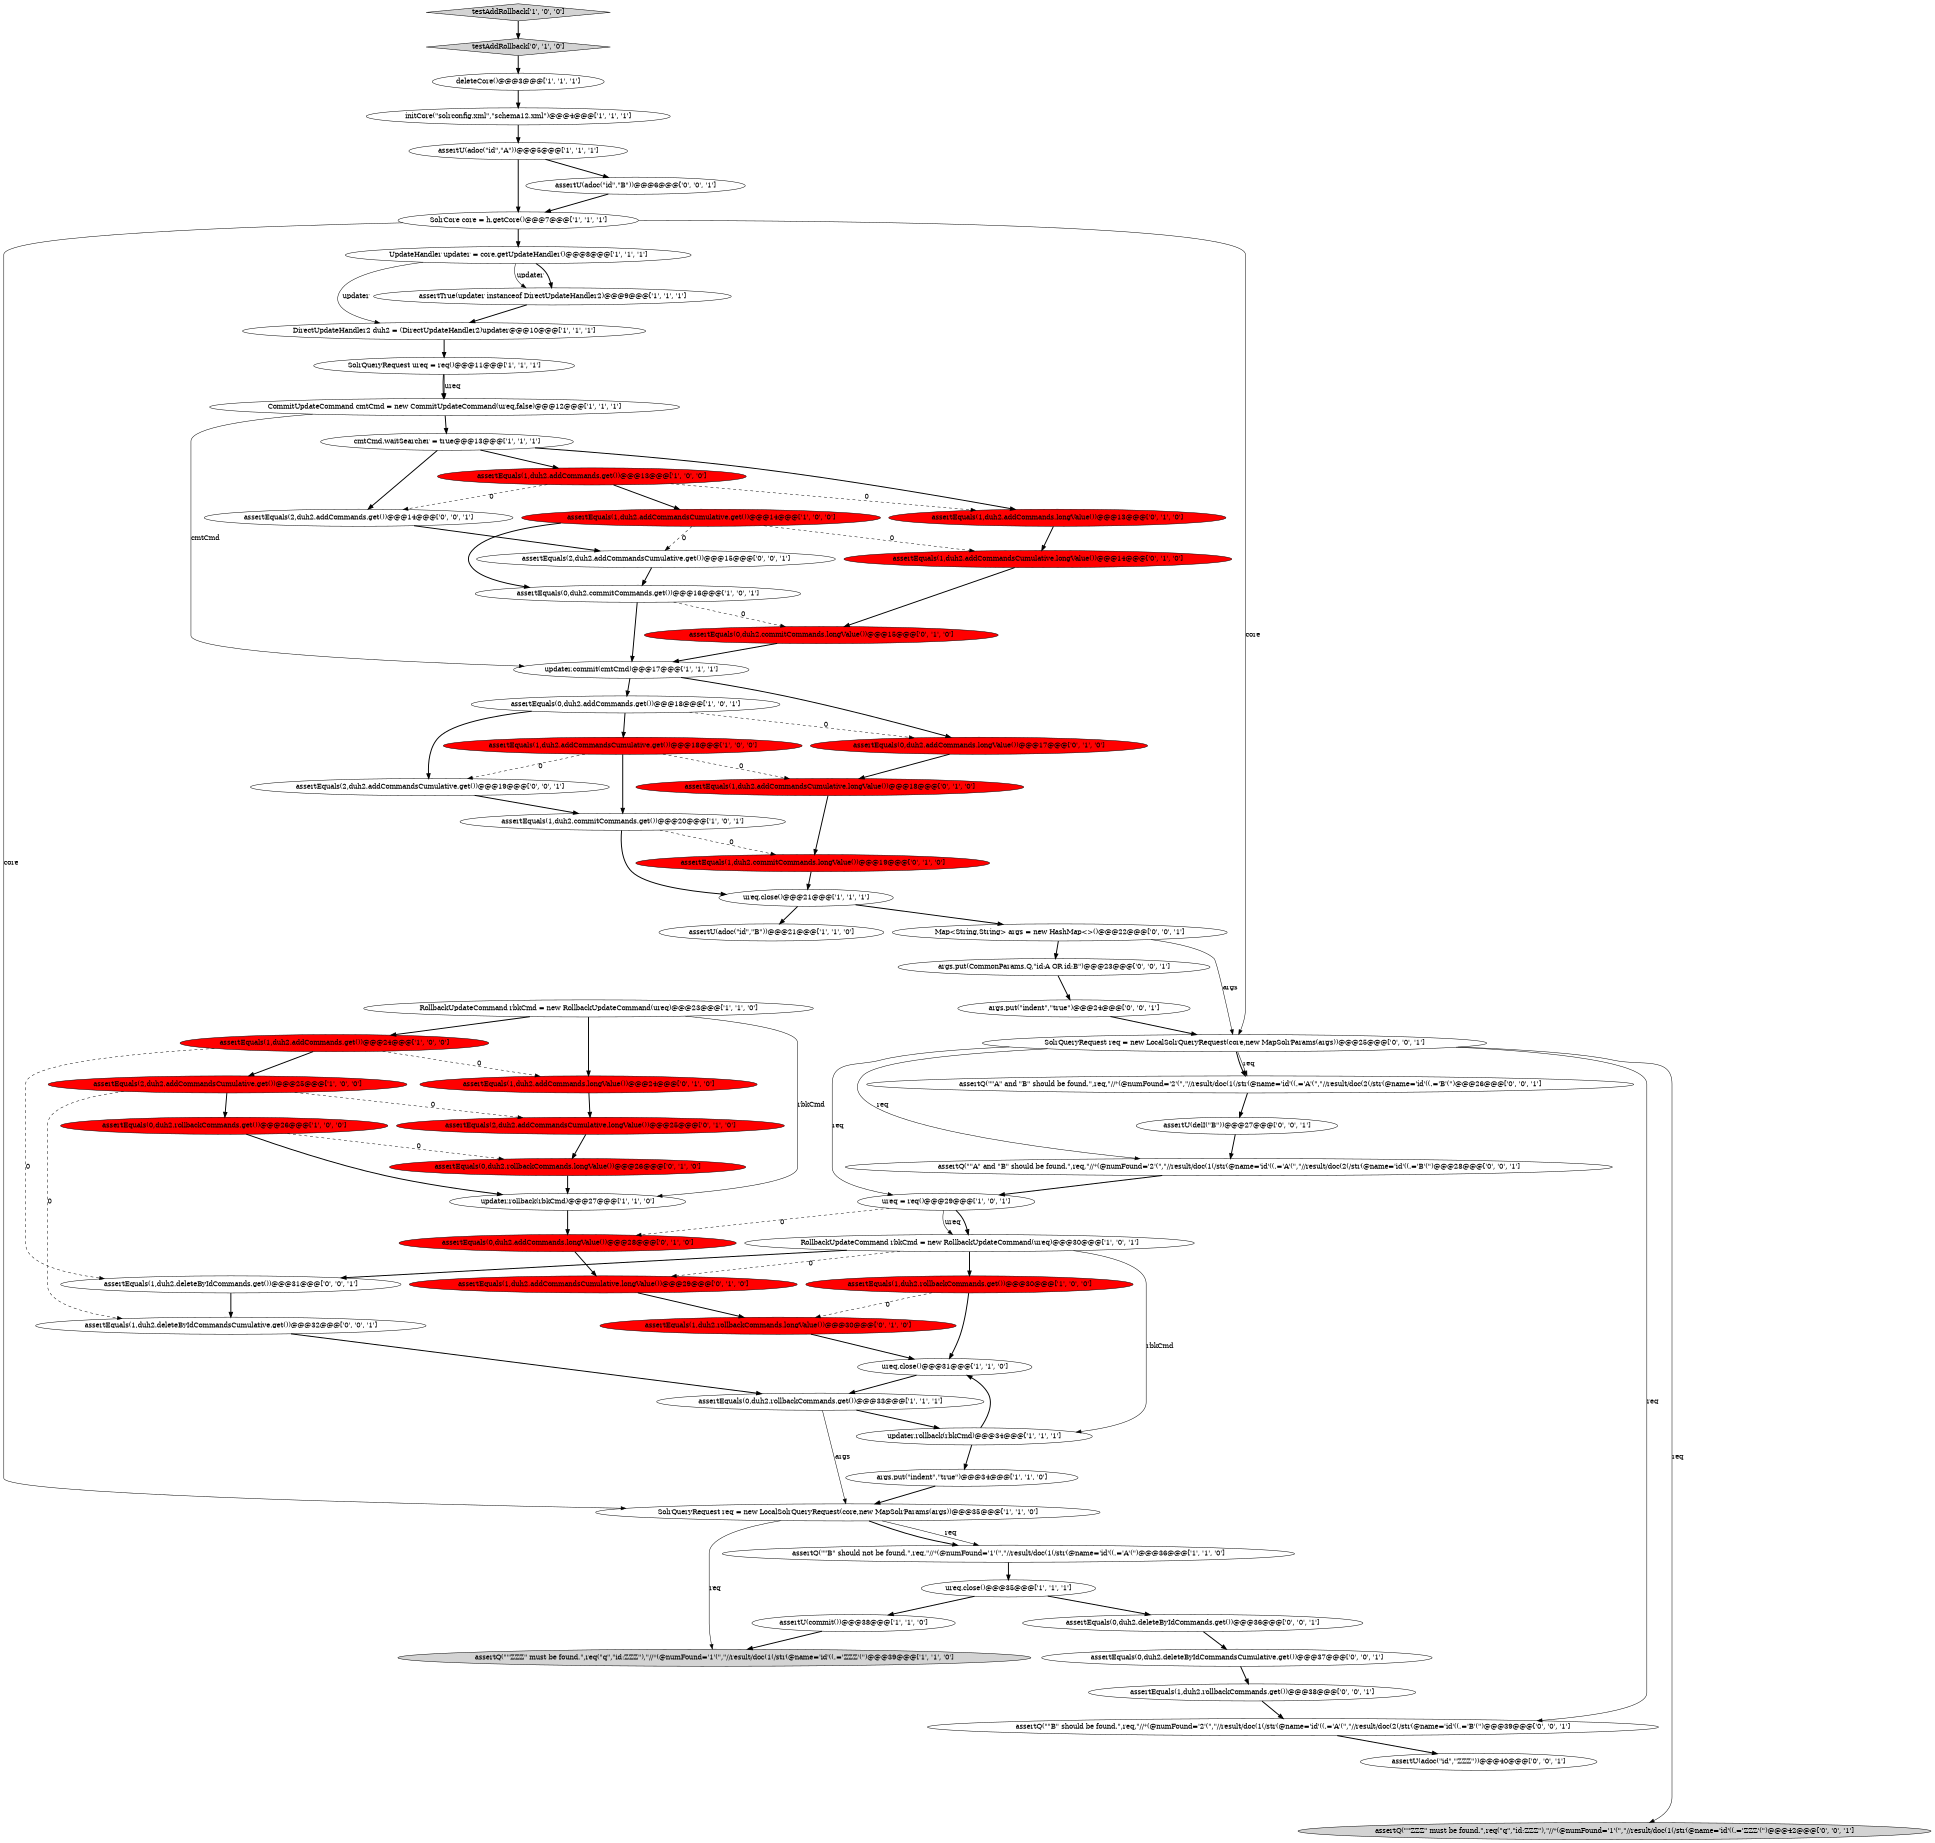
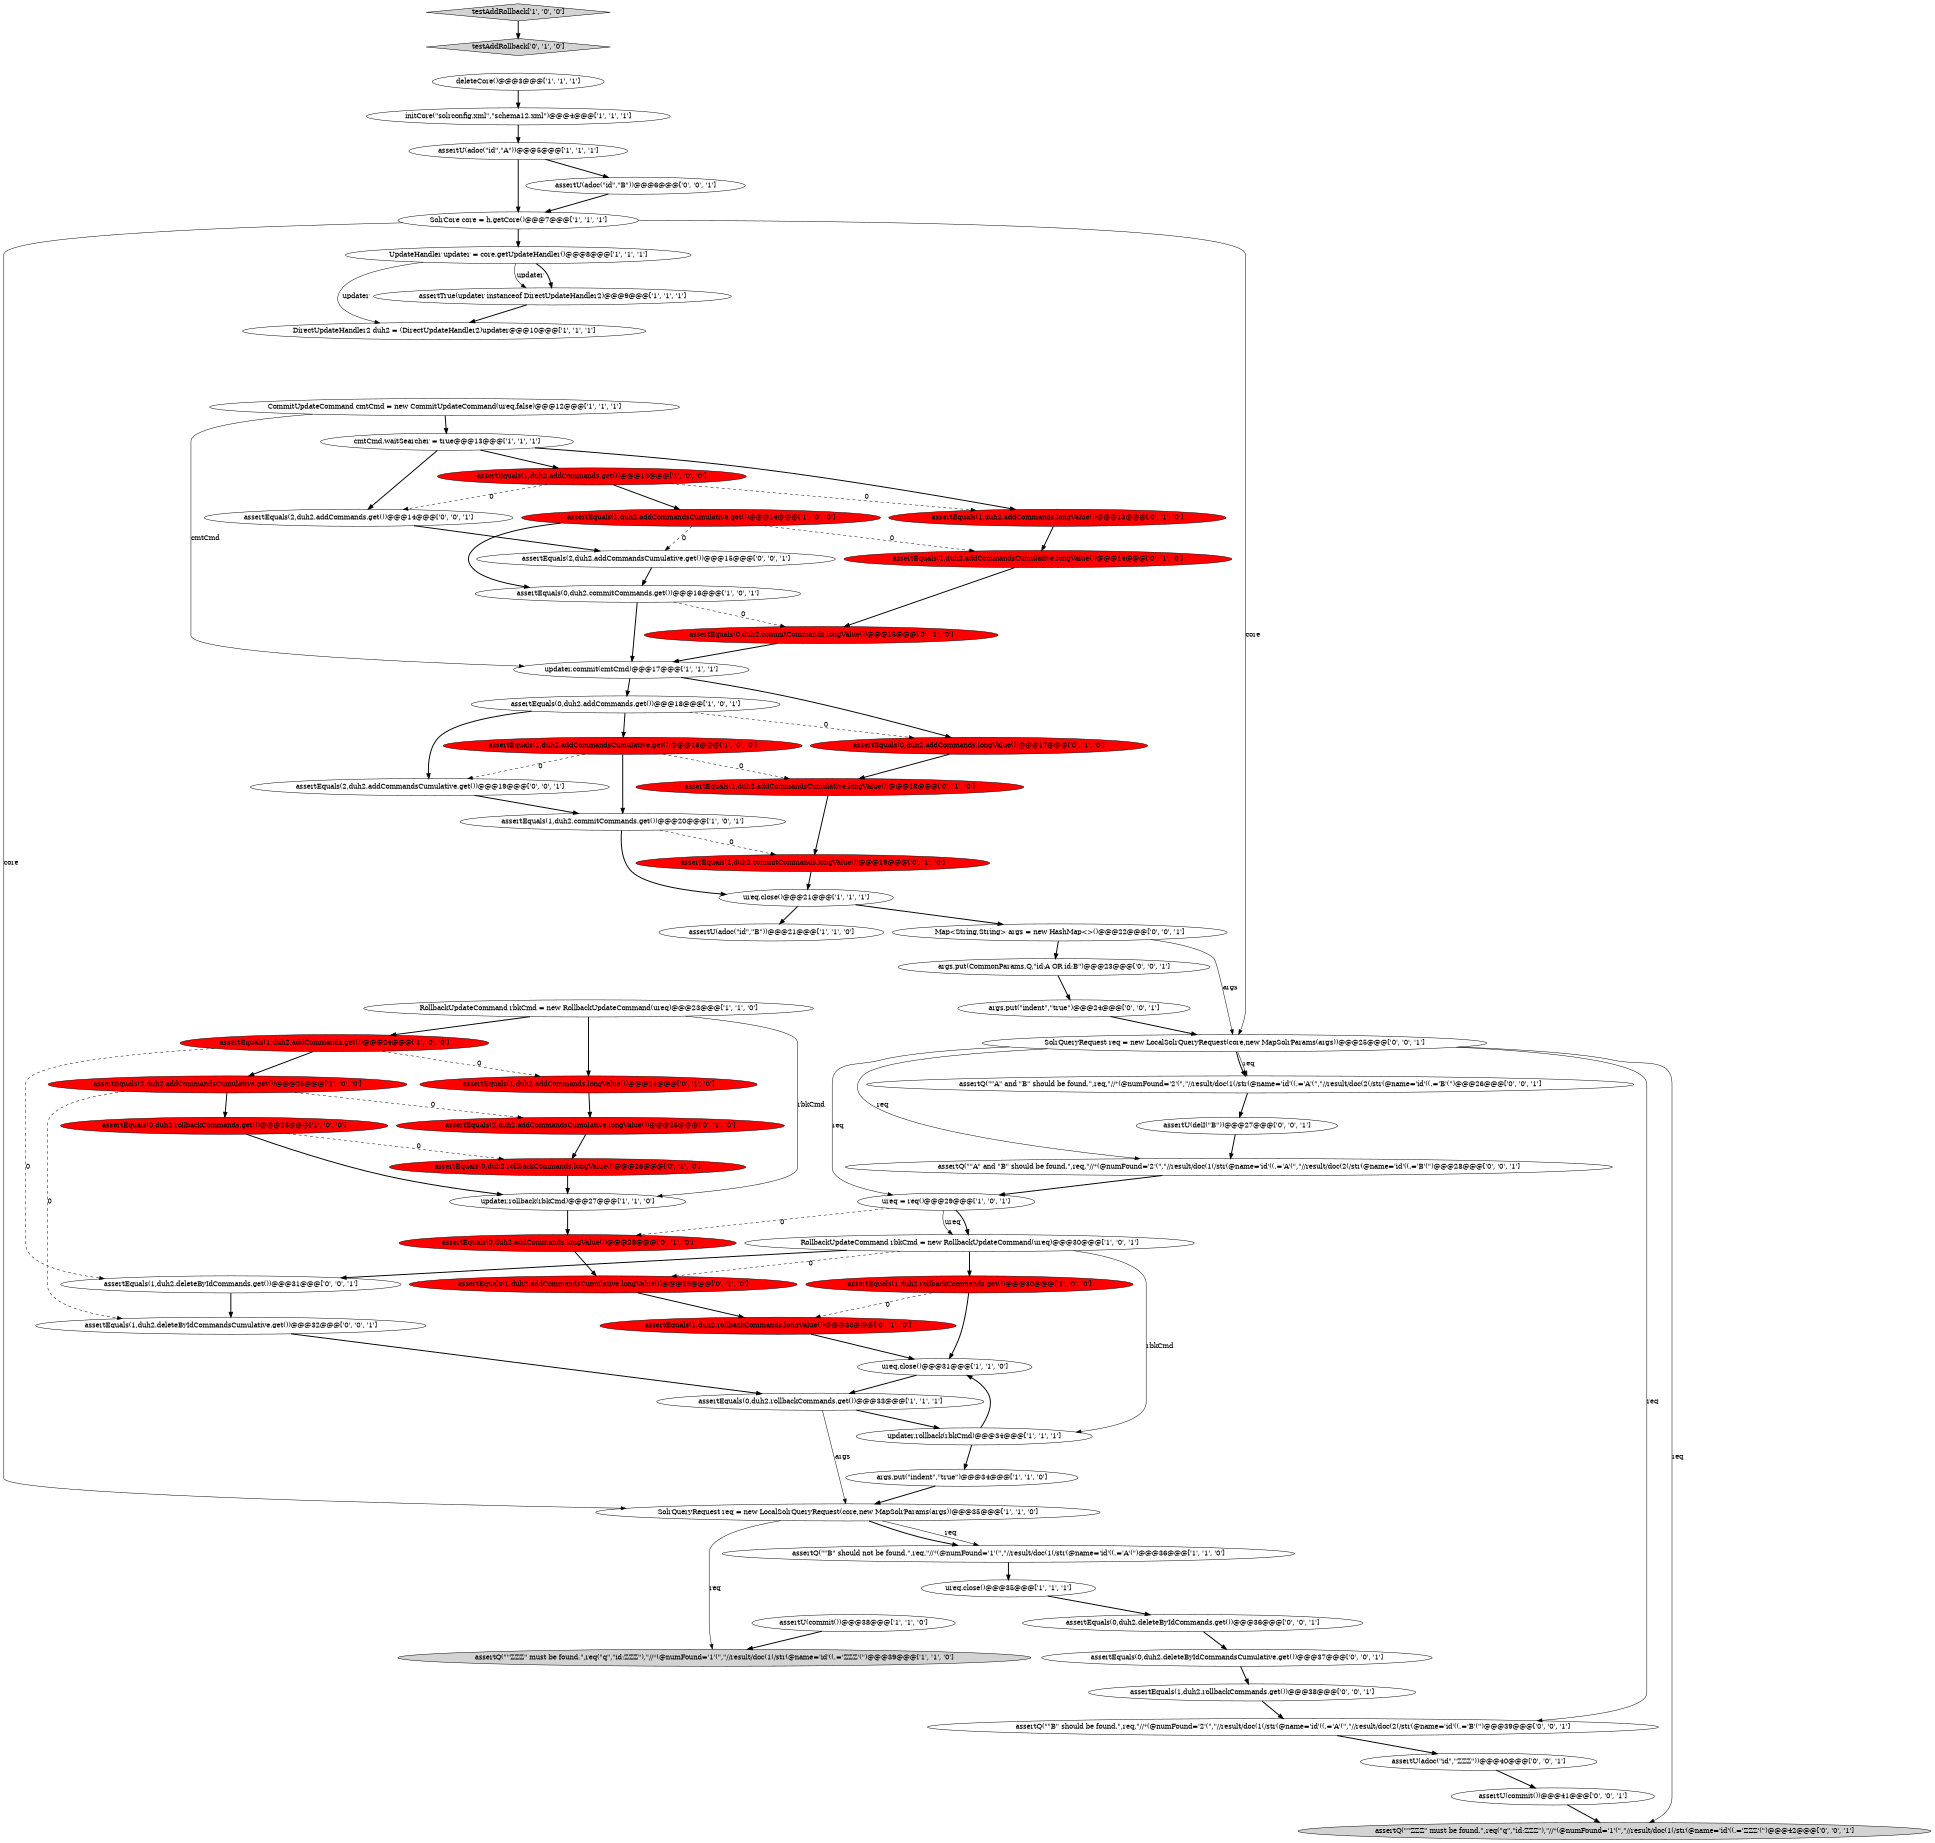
  digraph {
    node [fillcolor=white shape=ellipse style=filled]
    edge [style=bold]
    n1 [label="RollbackUpdateCommand rbkCmd = new RollbackUpdateCommand(ureq)@@@23@@@['1', '1', '0']"]
    n2 [label="updater.rollback(rbkCmd)@@@27@@@['1', '1', '0']"]
    n3 [fillcolor=red label="assertEquals(1,duh2.addCommands.longValue())@@@24@@@['0', '1', '0']"]
    n4 [fillcolor=red label="assertEquals(1,duh2.addCommands.get())@@@24@@@['1', '0', '0']"]
    n5 [fillcolor=red label="assertEquals(0,duh2.addCommands.longValue())@@@28@@@['0', '1', '0']"]
    n6 [label="ureq = req()@@@29@@@['1', '0', '1']"]
    n7 [label="RollbackUpdateCommand rbkCmd = new RollbackUpdateCommand(ureq)@@@30@@@['1', '0', '1']"]
    n8 [fillcolor=red label="assertEquals(1,duh2.addCommandsCumulative.longValue())@@@29@@@['0', '1', '0']"]
    n9 [label="updater.rollback(rbkCmd)@@@34@@@['1', '1', '1']"]
    n10 [label="assertEquals(1,duh2.deleteByIdCommands.get())@@@31@@@['0', '0', '1']"]
    n11 [fillcolor=red label="assertEquals(1,duh2.rollbackCommands.get())@@@30@@@['1', '0', '0']"]
    n12 [label="args.put(\"indent\",\"true\")@@@34@@@['1', '1', '0']"]
    n13 [label="ureq.close()@@@31@@@['1', '1', '0']"]
    n14 [fillcolor=red label="assertEquals(1,duh2.rollbackCommands.longValue())@@@30@@@['0', '1', '0']"]
    n15 [label="assertEquals(1,duh2.deleteByIdCommandsCumulative.get())@@@32@@@['0', '0', '1']"]
    n16 [label="args.put(CommonParams.Q,\"id:A OR id:B\")@@@23@@@['0', '0', '1']"]
    n17 [label="args.put(\"indent\",\"true\")@@@24@@@['0', '0', '1']"]
    n18 [label="SolrQueryRequest req = new LocalSolrQueryRequest(core,new MapSolrParams(args))@@@25@@@['0', '0', '1']"]
    n19 [label="assertEquals(1,duh2.commitCommands.get())@@@20@@@['1', '0', '1']"]
    n20 [fillcolor=red label="assertEquals(1,duh2.commitCommands.longValue())@@@19@@@['0', '1', '0']"]
    n21 [label="ureq.close()@@@21@@@['1', '1', '1']"]
    n22 [label="Map<String,String> args = new HashMap<>()@@@22@@@['0', '0', '1']"]
    n23 [label="assertU(adoc(\"id\",\"B\"))@@@21@@@['1', '1', '0']"]
    n24 [fillcolor=lightgray label="assertQ(\"\"ZZZ\" must be found.\",req(\"q\",\"id:ZZZ\"),\"//*(@numFound='1'(\",\"//result/doc(1(/str(@name='id'((.='ZZZ'(\")@@@42@@@['0', '0', '1']"]
    n25 [label="assertEquals(0,duh2.rollbackCommands.get())@@@33@@@['1', '1', '1']"]
    n26 [label="SolrQueryRequest req = new LocalSolrQueryRequest(core,new MapSolrParams(args))@@@35@@@['1', '1', '0']"]
    n27 [fillcolor=red label="assertEquals(2,duh2.addCommandsCumulative.longValue())@@@25@@@['0', '1', '0']"]
    n28 [fillcolor=red label="assertEquals(2,duh2.addCommandsCumulative.get())@@@25@@@['1', '0', '0']"]
    n29 [fillcolor=lightgray label="testAddRollback['1', '0', '0']" shape=diamond]
    n30 [fillcolor=lightgray label="testAddRollback['0', '1', '0']" shape=diamond]
    n31 [label="deleteCore()@@@3@@@['1', '1', '1']"]
    n32 [label="initCore(\"solrconfig.xml\",\"schema12.xml\")@@@4@@@['1', '1', '1']"]
    n33 [label="assertEquals(2,duh2.addCommands.get())@@@14@@@['0', '0', '1']"]
    n34 [label="assertEquals(2,duh2.addCommandsCumulative.get())@@@15@@@['0', '0', '1']"]
    n35 [label="assertEquals(0,duh2.commitCommands.get())@@@16@@@['1', '0', '1']"]
    n36 [label="assertEquals(0,duh2.deleteByIdCommands.get())@@@36@@@['0', '0', '1']"]
    n37 [label="assertEquals(0,duh2.deleteByIdCommandsCumulative.get())@@@37@@@['0', '0', '1']"]
    n38 [label="assertEquals(1,duh2.rollbackCommands.get())@@@38@@@['0', '0', '1']"]
    n39 [label="assertQ(\"\"B\" should not be found.\",req,\"//*(@numFound='1'(\",\"//result/doc(1(/str(@name='id'((.='A'(\")@@@36@@@['1', '1', '0']"]
    n40 [label="ureq.close()@@@35@@@['1', '1', '1']"]
    n41 [label="assertU(commit())@@@38@@@['1', '1', '0']"]
-   n42 [label="SolrQueryRequest ureq = req()@@@11@@@['1', '1', '1']"]
    n43 [label="CommitUpdateCommand cmtCmd = new CommitUpdateCommand(ureq,false)@@@12@@@['1', '1', '1']"]
    n44 [label="updater.commit(cmtCmd)@@@17@@@['1', '1', '1']"]
    n45 [label="cmtCmd.waitSearcher = true@@@13@@@['1', '1', '1']"]
    n46 [label="assertTrue(updater instanceof DirectUpdateHandler2)@@@9@@@['1', '1', '1']"]
    n47 [label="DirectUpdateHandler2 duh2 = (DirectUpdateHandler2)updater@@@10@@@['1', '1', '1']"]
    n48 [fillcolor=red label="assertEquals(0,duh2.rollbackCommands.longValue())@@@26@@@['0', '1', '0']"]
    n49 [label="assertEquals(2,duh2.addCommandsCumulative.get())@@@19@@@['0', '0', '1']"]
    n50 [fillcolor=red label="assertEquals(0,duh2.rollbackCommands.get())@@@26@@@['1', '0', '0']"]
    n51 [label="UpdateHandler updater = core.getUpdateHandler()@@@8@@@['1', '1', '1']"]
    n52 [fillcolor=red label="assertEquals(1,duh2.addCommands.longValue())@@@13@@@['0', '1', '0']"]
    n53 [fillcolor=red label="assertEquals(1,duh2.addCommandsCumulative.longValue())@@@14@@@['0', '1', '0']"]
    n54 [fillcolor=red label="assertEquals(0,duh2.commitCommands.longValue())@@@15@@@['0', '1', '0']"]
    n55 [label="assertQ(\"\"A\" and \"B\" should be found.\",req,\"//*(@numFound='2'(\",\"//result/doc(1(/str(@name='id'((.='A'(\",\"//result/doc(2(/str(@name='id'((.='B'(\")@@@28@@@['0', '0', '1']"]
    n56 [label="assertQ(\"\"B\" should be found.\",req,\"//*(@numFound='2'(\",\"//result/doc(1(/str(@name='id'((.='A'(\",\"//result/doc(2(/str(@name='id'((.='B'(\")@@@39@@@['0', '0', '1']"]
    n57 [label="assertQ(\"\"A\" and \"B\" should be found.\",req,\"//*(@numFound='2'(\",\"//result/doc(1(/str(@name='id'((.='A'(\",\"//result/doc(2(/str(@name='id'((.='B'(\")@@@26@@@['0', '0', '1']"]
    n58 [fillcolor=red label="assertEquals(0,duh2.addCommands.longValue())@@@17@@@['0', '1', '0']"]
    n59 [label="assertEquals(0,duh2.addCommands.get())@@@18@@@['1', '0', '1']"]
    n60 [fillcolor=red label="assertEquals(1,duh2.addCommandsCumulative.longValue())@@@18@@@['0', '1', '0']"]
    n61 [fillcolor=red label="assertEquals(1,duh2.addCommandsCumulative.get())@@@18@@@['1', '0', '0']"]
    n62 [label="assertU(adoc(\"id\",\"A\"))@@@5@@@['1', '1', '1']"]
    n63 [label="SolrCore core = h.getCore()@@@7@@@['1', '1', '1']"]
    n64 [label="assertU(adoc(\"id\",\"B\"))@@@6@@@['0', '0', '1']"]
    n65 [fillcolor=lightgray label="assertQ(\"\"ZZZ\" must be found.\",req(\"q\",\"id:ZZZ\"),\"//*(@numFound='1'(\",\"//result/doc(1(/str(@name='id'((.='ZZZ'(\")@@@39@@@['1', '1', '0']"]
    n66 [label="assertU(adoc(\"id\",\"ZZZ\"))@@@40@@@['0', '0', '1']"]
+   n67 [label="assertU(commit())@@@41@@@['0', '0', '1']"]
    n68 [label="assertU(delI(\"B\"))@@@27@@@['0', '0', '1']"]
    n69 [fillcolor=red label="assertEquals(1,duh2.addCommands.get())@@@13@@@['1', '0', '0']"]
    n70 [fillcolor=red label="assertEquals(1,duh2.addCommandsCumulative.get())@@@14@@@['1', '0', '0']"]
    n1 -> n2 [label=rbkCmd style=solid]
    n1 -> n3
    n1 -> n4
    n2 -> n5
    n3 -> n27
    n4 -> n3 [label=0 style=dashed]
    n4 -> n10 [label=0 style=dashed]
    n4 -> n28
    n5 -> n8
    n6 -> n5 [label=0 style=dashed]
    n6 -> n7
    n6 -> n7 [label=ureq style=solid]
    n7 -> n8 [label=0 style=dashed]
    n7 -> n9 [label=rbkCmd style=solid]
    n7 -> n10
    n7 -> n11
    n8 -> n14
    n9 -> n12
    n9 -> n13
    n10 -> n15
    n11 -> n13
    n11 -> n14 [label=0 style=dashed]
    n12 -> n26
    n13 -> n25
    n14 -> n13
    n15 -> n25
    n16 -> n17
    n17 -> n18
    n18 -> n6 [label=req style=solid]
    n18 -> n24 [label=req style=solid]
    n18 -> n55 [label=req style=solid]
    n18 -> n56 [label=req style=solid]
    n18 -> n57
    n18 -> n57 [label=req style=solid]
    n19 -> n20 [label=0 style=dashed]
    n19 -> n21
    n20 -> n21
    n21 -> n22
    n21 -> n23
    n22 -> n16
    n22 -> n18 [label=args style=solid]
    n25 -> n9
    n25 -> n26 [label=args style=solid]
    n26 -> n39 [label=req style=solid]
    n26 -> n39
    n26 -> n65 [label=req style=solid]
    n27 -> n48
    n28 -> n15 [label=0 style=dashed]
    n28 -> n27 [label=0 style=dashed]
    n28 -> n50
    n29 -> n30
-   n30 -> n31
    n31 -> n32
    n32 -> n62
    n33 -> n34
    n34 -> n35
    n35 -> n44
    n35 -> n54 [label=0 style=dashed]
    n36 -> n37
    n37 -> n38
    n38 -> n56
    n39 -> n40
    n40 -> n36
-   n40 -> n41
    n41 -> n65
-   n42 -> n43
-   n42 -> n43 [label=ureq style=solid]
    n43 -> n44 [label=cmtCmd style=solid]
    n43 -> n45
    n44 -> n58
    n44 -> n59
    n45 -> n33
    n45 -> n52
    n45 -> n69
    n46 -> n47
-   n47 -> n42
    n48 -> n2
    n49 -> n19
    n50 -> n2
    n50 -> n48 [label=0 style=dashed]
    n51 -> n46
    n51 -> n46 [label=updater style=solid]
    n51 -> n47 [label=updater style=solid]
    n52 -> n53
    n53 -> n54
    n54 -> n44
    n55 -> n6
    n56 -> n66
    n57 -> n68
    n58 -> n60
    n59 -> n49
    n59 -> n58 [label=0 style=dashed]
    n59 -> n61
    n60 -> n20
    n61 -> n19
    n61 -> n49 [label=0 style=dashed]
    n61 -> n60 [label=0 style=dashed]
    n62 -> n63
    n62 -> n64
    n63 -> n18 [label=core style=solid]
    n63 -> n26 [label=core style=solid]
    n63 -> n51
    n64 -> n63
+   n66 -> n67
+   n67 -> n24
    n68 -> n55
    n69 -> n33 [label=0 style=dashed]
    n69 -> n52 [label=0 style=dashed]
    n69 -> n70
    n70 -> n34 [label=0 style=dashed]
    n70 -> n35
    n70 -> n53 [label=0 style=dashed]
  }
